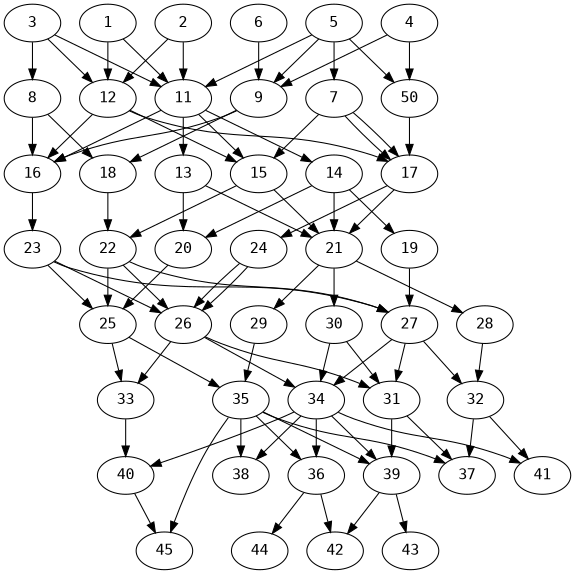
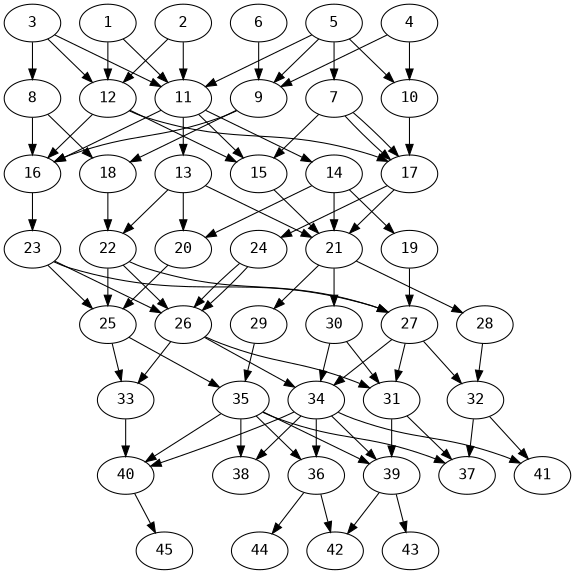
  digraph {
    fontname="DejaVu Sans Mono"
    node [alpha=0.11 fontname="DejaVu Sans Mono"]
    edge [fontname="DejaVu Sans Mono"]
    1 [alpha=0.20 expect_size=31329280]
    11 [alpha=0.03 expect_size=41388032]
    12 [alpha=0.08 expect_size=40910848]
    15 [alpha=0.14 expect_size=44095488]
    16 [alpha=0.20 expect_size=7358464]
    13 [alpha=0.01 expect_size=15226880]
    14 [alpha=0.12 expect_size=36748288]
    17 [alpha=0.06 expect_size=34298880]
    21 [alpha=0.04 expect_size=36083712]
    23 [alpha=0.14 expect_size=16027648]
    22 [expect_size=43881472]
    20 [alpha=0.12 expect_size=10759168]
    19 [expect_size=21748736]
    24 [alpha=0.00 expect_size=18169856]
    2 [alpha=0.09 expect_size=40156160]
    3 [alpha=0.09 expect_size=43885568]
    8 [alpha=0.05 expect_size=45181952]
    18 [alpha=0.19 expect_size=9609216]
    4 [alpha=0.03 expect_size=12502016]
    9 [alpha=0.15 expect_size=37647360]
-   10 [expect_size=35806208 label=50]
+   10 [expect_size=35806208]
    5 [alpha=0.04 expect_size=48316416]
    7 [alpha=0.10 expect_size=16180224]
    6 [expect_size=29759488]
    28 [alpha=0.16 expect_size=47450112]
    29 [alpha=0.07 expect_size=45462528]
    30 [alpha=0.10 expect_size=23311360]
    26 [alpha=0.00 expect_size=32421888]
    25 [alpha=0.05 expect_size=47632384]
    27 [alpha=0.20 expect_size=32223232]
    33 [alpha=0.00 expect_size=37911552]
    35 [alpha=0.19 expect_size=24714240]
    32 [alpha=0.02 expect_size=12627968]
    31 [alpha=0.09 expect_size=50856960]
    34 [expect_size=23791616]
    37 [alpha=0.09 expect_size=36683776]
    39 [alpha=0.02 expect_size=27269120]
    40 [alpha=0.14 expect_size=42898432]
    36 [alpha=0.08 expect_size=36568064]
    38 [alpha=0.12 expect_size=35999744]
    41 [alpha=0.19 expect_size=19077120]
    45 [alpha=0.08 expect_size=24678400]
    42 [alpha=0.01 expect_size=39139328]
    43 [alpha=0.07 expect_size=44382208]
    44 [alpha=0.18 expect_size=44787712]
    1 -> 11
    1 -> 12
    11 -> 15
    11 -> 16
    11 -> 13
    11 -> 14
    12 -> 15
    12 -> 16
    12 -> 17
    15 -> 21
    16 -> 23
    13 -> 21
-   15 -> 22
+   13 -> 22
    13 -> 20
    14 -> 21
    14 -> 20
    14 -> 19
    17 -> 21
    17 -> 24
    21 -> 28
    21 -> 29
    21 -> 30
    23 -> 26
    23 -> 25
    23 -> 27
    22 -> 26
    22 -> 25
    22 -> 27
    20 -> 25
    19 -> 27
    24 -> 26
    24 -> 26
    2 -> 11
    2 -> 12
    3 -> 11
    3 -> 12
    3 -> 8
    8 -> 16
    8 -> 18
    18 -> 22
    4 -> 9
    4 -> 10
    9 -> 16
    9 -> 18
    10 -> 17
    5 -> 11
    5 -> 9
    5 -> 10
    5 -> 7
    7 -> 15
    7 -> 17
    7 -> 17
    6 -> 9
    28 -> 32
    29 -> 35
    30 -> 31
    30 -> 34
    26 -> 33
    26 -> 31
    26 -> 34
    25 -> 33
    25 -> 35
    27 -> 32
    27 -> 31
    27 -> 34
    33 -> 40
    35 -> 37
    35 -> 39
-   35 -> 45
+   35 -> 40
    35 -> 36
    35 -> 38
    32 -> 37
    32 -> 41
    31 -> 37
    31 -> 39
    34 -> 39
    34 -> 40
    34 -> 36
    34 -> 38
    34 -> 41
    39 -> 42
    39 -> 43
    40 -> 45
    36 -> 42
    36 -> 44
  }
